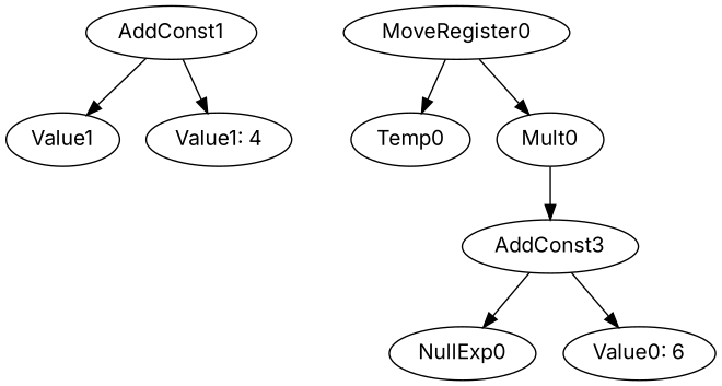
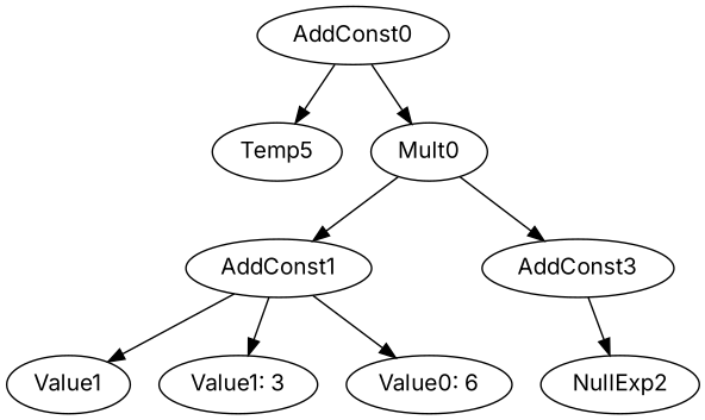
  digraph {
    fontname=Inter
    ordering=out
    node [fontname=Inter]
    edge [fontname=Inter]
    n1 [label=Value1]
    AddConst1
-   "Value1: 4"
+   "Value1: 4" [label="Value1: 3"]
    n4 [label=AddConst3]
-   NullExp0
+   NullExp0 [label=NullExp2]
    "Value0: 6"
-   MoveRegister0
-   Temp0
+   MoveRegister0 [label=AddConst0]
+   Temp0 [label=Temp5]
    Mult0
    AddConst1 -> n1
    AddConst1 -> "Value1: 4"
    n4 -> NullExp0
-   n4 -> "Value0: 6"
+   AddConst1 -> "Value0: 6"
    MoveRegister0 -> Temp0
    MoveRegister0 -> Mult0
+   Mult0 -> AddConst1
    Mult0 -> n4
  }
